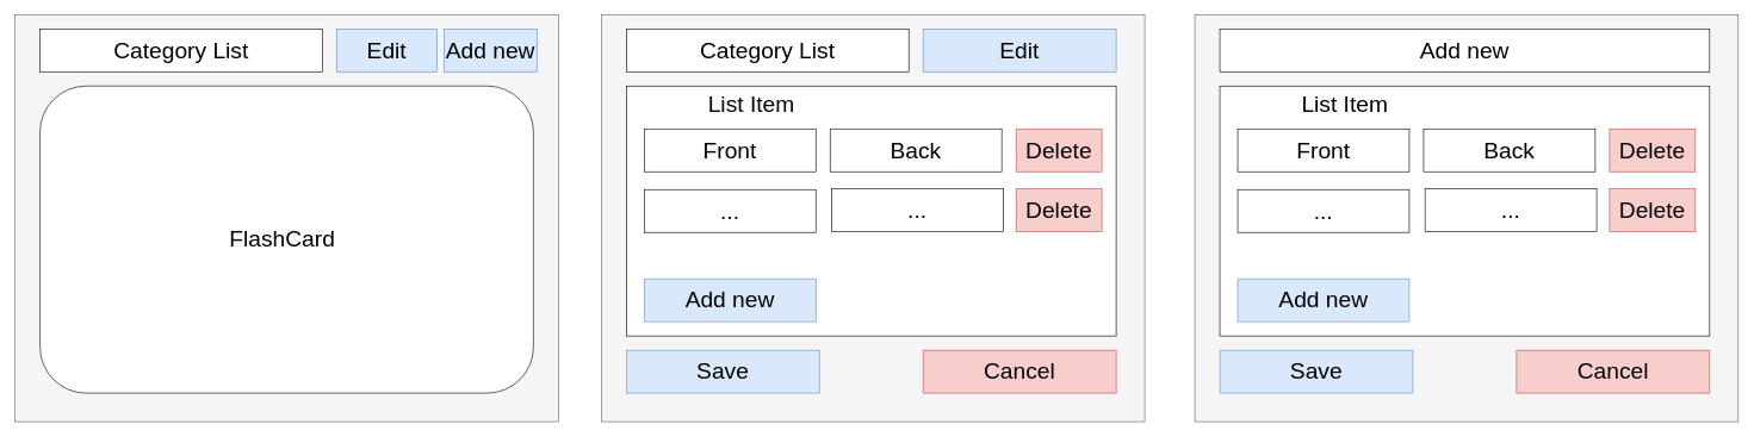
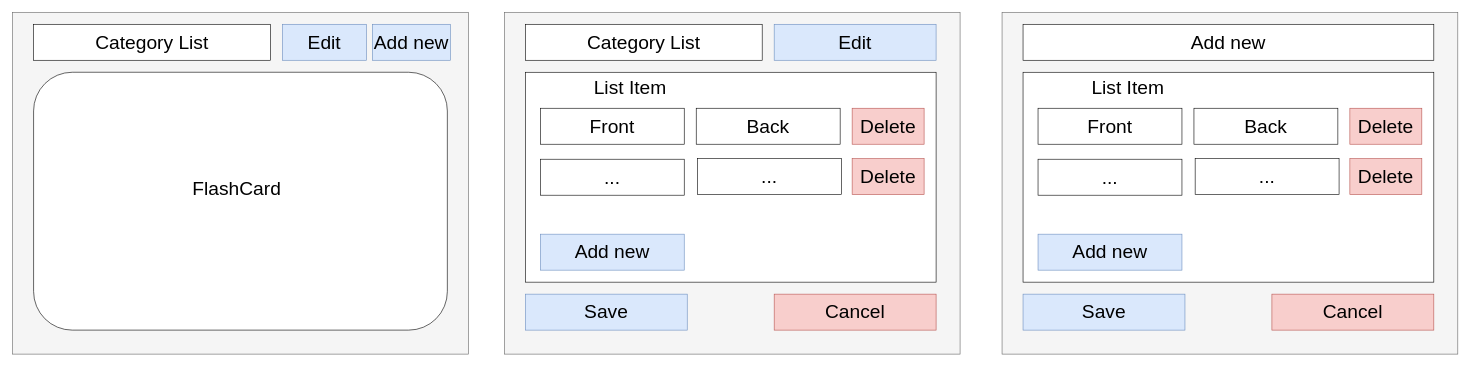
  <mxCell id="0" />
  <mxCell id="1" parent="0" />
  <mxCell id="2" value="" style="rounded=0;whiteSpace=wrap;html=1;fillColor=#f5f5f5;strokeColor=#666666;fontColor=#333333;" vertex="1" parent="1"><mxGeometry x="20" y="20" width="760" height="570" as="geometry" /></mxCell>
  <mxCell id="3" value="" style="rounded=1;whiteSpace=wrap;html=1;" vertex="1" parent="1"><mxGeometry x="55" y="120" width="690" height="430" as="geometry" /></mxCell>
- <mxCell id="4" value="FlashCard" style="text;html=1;strokeColor=none;fillColor=none;align=center;verticalAlign=middle;whiteSpace=wrap;rounded=0;fontSize=32;" vertex="1" parent="1"><mxGeometry x="219" y="245" width="350" height="180" as="geometry" /></mxCell>
+ <mxCell id="4" value="FlashCard" style="text;html=1;strokeColor=none;fillColor=none;align=center;verticalAlign=middle;whiteSpace=wrap;rounded=0;fontSize=32;" vertex="1" parent="1"><mxGeometry x="219" y="225" width="350" height="180" as="geometry" /></mxCell>
  <mxCell id="5" value="Category List" style="rounded=0;whiteSpace=wrap;html=1;fontSize=32;" vertex="1" parent="1"><mxGeometry x="55" y="40" width="395" height="60" as="geometry" /></mxCell>
  <mxCell id="6" value="Edit" style="rounded=0;whiteSpace=wrap;html=1;fontSize=32;fillColor=#dae8fc;strokeColor=#6c8ebf;" vertex="1" parent="1"><mxGeometry x="470" y="40" width="140" height="60" as="geometry" /></mxCell>
  <mxCell id="7" value="" style="shape=image;html=1;verticalAlign=top;verticalLabelPosition=bottom;labelBackgroundColor=#ffffff;imageAspect=0;aspect=fixed;image=https://cdn2.iconfinder.com/data/icons/navigation-set-arrows-part-two/32/Arrow_Drop_Down-128.png;rounded=1;fontSize=32;" vertex="1" parent="1"><mxGeometry x="360" y="20" width="100" height="100" as="geometry" /></mxCell>
  <mxCell id="8" value="" style="rounded=0;whiteSpace=wrap;html=1;fillColor=#f5f5f5;strokeColor=#666666;fontColor=#333333;" vertex="1" parent="1"><mxGeometry x="840" y="20" width="760" height="570" as="geometry" /></mxCell>
  <mxCell id="9" value="Category List" style="rounded=0;whiteSpace=wrap;html=1;fontSize=32;" vertex="1" parent="1"><mxGeometry x="875" y="40" width="395" height="60" as="geometry" /></mxCell>
  <mxCell id="10" value="Edit" style="rounded=0;whiteSpace=wrap;html=1;fontSize=32;fillColor=#dae8fc;strokeColor=#6c8ebf;" vertex="1" parent="1"><mxGeometry x="1290" y="40" width="270" height="60" as="geometry" /></mxCell>
  <mxCell id="11" value="" style="shape=image;html=1;verticalAlign=top;verticalLabelPosition=bottom;labelBackgroundColor=#ffffff;imageAspect=0;aspect=fixed;image=https://cdn2.iconfinder.com/data/icons/navigation-set-arrows-part-two/32/Arrow_Drop_Down-128.png;rounded=1;fontSize=32;" vertex="1" parent="1"><mxGeometry x="1180" y="20" width="100" height="100" as="geometry" /></mxCell>
  <mxCell id="12" value="Save" style="rounded=0;whiteSpace=wrap;html=1;fontSize=32;fillColor=#dae8fc;strokeColor=#6c8ebf;" vertex="1" parent="1"><mxGeometry x="875" y="490" width="270" height="60" as="geometry" /></mxCell>
  <mxCell id="13" value="Cancel" style="rounded=0;whiteSpace=wrap;html=1;fontSize=32;fillColor=#f8cecc;strokeColor=#b85450;" vertex="1" parent="1"><mxGeometry x="1290" y="490" width="270" height="60" as="geometry" /></mxCell>
  <mxCell id="14" value="Add new" style="rounded=0;whiteSpace=wrap;html=1;fontSize=32;fillColor=#dae8fc;strokeColor=#6c8ebf;" vertex="1" parent="1"><mxGeometry x="620" y="40" width="130" height="60" as="geometry" /></mxCell>
  <mxCell id="15" value="" style="rounded=0;whiteSpace=wrap;html=1;fontSize=32;" vertex="1" parent="1"><mxGeometry x="875" y="120" width="685" height="350" as="geometry" /></mxCell>
  <mxCell id="16" value="List Item" style="text;html=1;strokeColor=none;fillColor=none;align=center;verticalAlign=middle;whiteSpace=wrap;rounded=0;fontSize=32;" vertex="1" parent="1"><mxGeometry x="880" y="130" width="340" height="30" as="geometry" /></mxCell>
  <mxCell id="17" value="Front" style="rounded=0;whiteSpace=wrap;html=1;fontSize=32;" vertex="1" parent="1"><mxGeometry x="900" y="180" width="240" height="60" as="geometry" /></mxCell>
  <mxCell id="18" value="Back" style="rounded=0;whiteSpace=wrap;html=1;fontSize=32;" vertex="1" parent="1"><mxGeometry x="1160" y="180" width="240" height="60" as="geometry" /></mxCell>
  <mxCell id="19" value="Delete" style="rounded=0;whiteSpace=wrap;html=1;fontSize=32;fillColor=#f8cecc;strokeColor=#b85450;" vertex="1" parent="1"><mxGeometry x="1420" y="180" width="120" height="60" as="geometry" /></mxCell>
  <mxCell id="20" value="Add new" style="rounded=0;whiteSpace=wrap;html=1;fontSize=32;fillColor=#dae8fc;strokeColor=#6c8ebf;" vertex="1" parent="1"><mxGeometry x="900" y="390" width="240" height="60" as="geometry" /></mxCell>
  <mxCell id="21" value="..." style="rounded=0;whiteSpace=wrap;html=1;fontSize=32;" vertex="1" parent="1"><mxGeometry x="900" y="265" width="240" height="60" as="geometry" /></mxCell>
  <mxCell id="22" value="..." style="rounded=0;whiteSpace=wrap;html=1;fontSize=32;" vertex="1" parent="1"><mxGeometry x="1162" y="264" width="240" height="60" as="geometry" /></mxCell>
  <mxCell id="23" value="Delete" style="rounded=0;whiteSpace=wrap;html=1;fontSize=32;fillColor=#f8cecc;strokeColor=#b85450;" vertex="1" parent="1"><mxGeometry x="1420" y="264" width="120" height="60" as="geometry" /></mxCell>
  <mxCell id="24" value="" style="rounded=0;whiteSpace=wrap;html=1;fillColor=#f5f5f5;strokeColor=#666666;fontColor=#333333;" vertex="1" parent="1"><mxGeometry x="1670" y="20" width="760" height="570" as="geometry" /></mxCell>
  <mxCell id="25" value="Save" style="rounded=0;whiteSpace=wrap;html=1;fontSize=32;fillColor=#dae8fc;strokeColor=#6c8ebf;" vertex="1" parent="1"><mxGeometry x="1705" y="490" width="270" height="60" as="geometry" /></mxCell>
  <mxCell id="26" value="Cancel" style="rounded=0;whiteSpace=wrap;html=1;fontSize=32;fillColor=#f8cecc;strokeColor=#b85450;" vertex="1" parent="1"><mxGeometry x="2120" y="490" width="270" height="60" as="geometry" /></mxCell>
  <mxCell id="27" value="" style="rounded=0;whiteSpace=wrap;html=1;fontSize=32;" vertex="1" parent="1"><mxGeometry x="1705" y="120" width="685" height="350" as="geometry" /></mxCell>
  <mxCell id="28" value="List Item" style="text;html=1;strokeColor=none;fillColor=none;align=center;verticalAlign=middle;whiteSpace=wrap;rounded=0;fontSize=32;" vertex="1" parent="1"><mxGeometry x="1710" y="130" width="340" height="30" as="geometry" /></mxCell>
  <mxCell id="29" value="Front" style="rounded=0;whiteSpace=wrap;html=1;fontSize=32;" vertex="1" parent="1"><mxGeometry x="1730" y="180" width="240" height="60" as="geometry" /></mxCell>
  <mxCell id="30" value="Back" style="rounded=0;whiteSpace=wrap;html=1;fontSize=32;" vertex="1" parent="1"><mxGeometry x="1990" y="180" width="240" height="60" as="geometry" /></mxCell>
  <mxCell id="31" value="Delete" style="rounded=0;whiteSpace=wrap;html=1;fontSize=32;fillColor=#f8cecc;strokeColor=#b85450;" vertex="1" parent="1"><mxGeometry x="2250" y="180" width="120" height="60" as="geometry" /></mxCell>
  <mxCell id="32" value="Add new" style="rounded=0;whiteSpace=wrap;html=1;fontSize=32;fillColor=#dae8fc;strokeColor=#6c8ebf;" vertex="1" parent="1"><mxGeometry x="1730" y="390" width="240" height="60" as="geometry" /></mxCell>
  <mxCell id="33" value="..." style="rounded=0;whiteSpace=wrap;html=1;fontSize=32;" vertex="1" parent="1"><mxGeometry x="1730" y="265" width="240" height="60" as="geometry" /></mxCell>
  <mxCell id="34" value="..." style="rounded=0;whiteSpace=wrap;html=1;fontSize=32;" vertex="1" parent="1"><mxGeometry x="1992" y="264" width="240" height="60" as="geometry" /></mxCell>
  <mxCell id="35" value="Delete" style="rounded=0;whiteSpace=wrap;html=1;fontSize=32;fillColor=#f8cecc;strokeColor=#b85450;" vertex="1" parent="1"><mxGeometry x="2250" y="264" width="120" height="60" as="geometry" /></mxCell>
  <mxCell id="36" value="Add new" style="rounded=0;whiteSpace=wrap;html=1;fontSize=32;" vertex="1" parent="1"><mxGeometry x="1705" y="40" width="685" height="60" as="geometry" /></mxCell>
